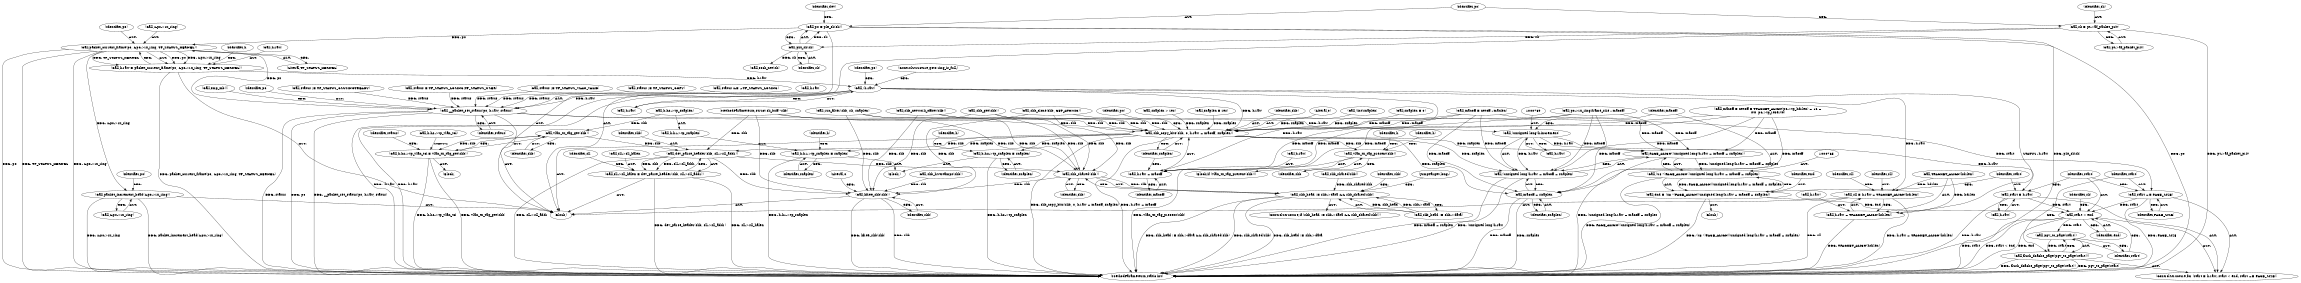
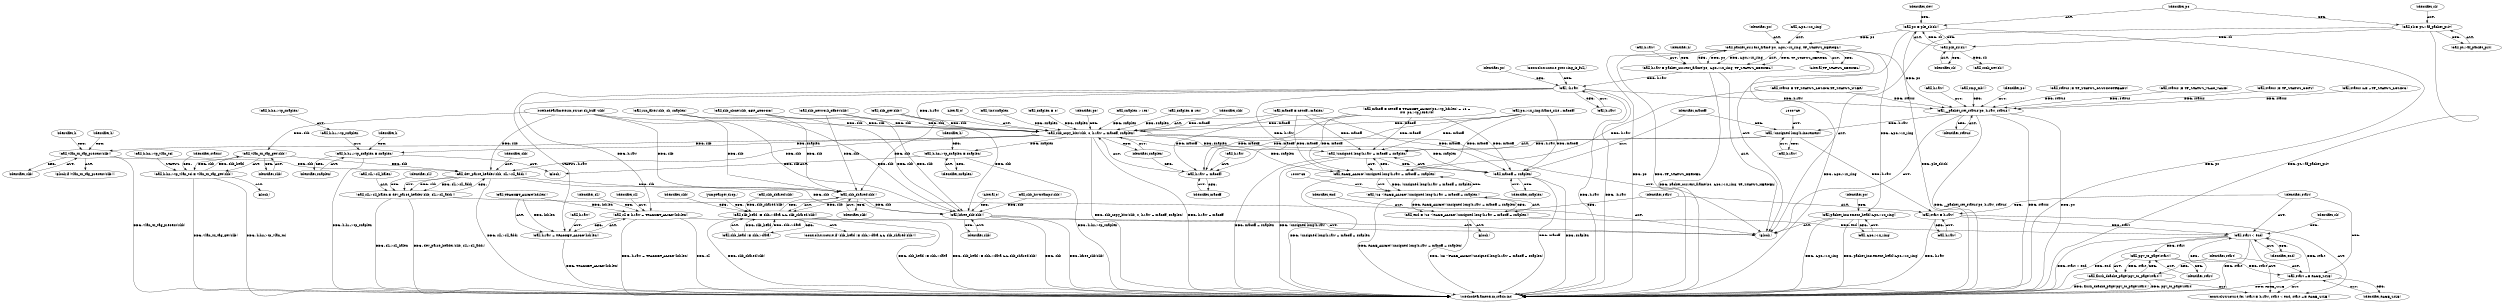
  digraph {
    n1 [label="(Call,packet_current_frame(po, &po->rx_ring, TP_STATUS_KERNEL))"]
    n2 [label="(Call,h.raw = packet_current_frame(po, &po->rx_ring, TP_STATUS_KERNEL))"]
    n3 [label="(Call,__packet_set_status(po, h.raw, status))"]
    n4 [label="(Call,packet_increment_head(&po->rx_ring))"]
    n5 [label="(Literal,TP_STATUS_KERNEL)"]
    n6 [label="(MethodParameterIn,static int)"]
    n7 [label="(Block,)"]
    n8 [label="(Call,!h.raw)"]
    n9 [label="(Call,(unsigned long)h.increment)"]
    n10 [label="(Identifier,status)"]
    n11 [label="(Call,&po->rx_ring)"]
    n12 [label="(Call,po = pkt_sk(sk))"]
    n13 [label="(Call,pkt_sk(sk))"]
    n14 [label="(Identifier,sk)"]
    n15 [label="(Call,sock_net(sk))"]
    n16 [label="(Call,sk = pt->af_packet_priv)"]
    n17 [label="(Call,pt->af_packet_priv)"]
    n18 [label="(Call,skb_copy_bits(skb, 0, h.raw + macoff, snaplen))"]
    n19 [label="(Call,h.raw + macoff)"]
    n20 [label="(Call,sll = h.raw + TPACKET_ALIGN(hdrlen))"]
    n21 [label="(Call,h.raw + TPACKET_ALIGN(hdrlen))"]
    n22 [label="(Call,h.raw)"]
    n23 [label="(Call,h.h1->tp_snaplen = snaplen)"]
    n24 [label="(Call,h.h2->tp_snaplen = snaplen)"]
    n25 [label="(Call,vlan_tx_tag_present(skb))"]
    n26 [label="(Call,dev_parse_header(skb, sll->sll_addr))"]
    n27 [label="(Call,PAGE_ALIGN((unsigned long)h.raw + macoff + snaplen))"]
    n28 [label="(Call,(unsigned long)h.raw + macoff + snaplen)"]
    n29 [label="(Call,macoff + snaplen)"]
    n30 [label="(Identifier,snaplen)"]
    n31 [label="(Identifier,macoff)"]
    n32 [label="(Block,)"]
    n33 [label="(Identifier,snaplen)"]
    n34 [label="(Identifier,snaplen)"]
    n35 [label="(Identifier,skb)"]
    n36 [label="(Block,if (vlan_tx_tag_present(skb)))"]
    n37 [label="(Call,sll->sll_halen = dev_parse_header(skb, sll->sll_addr))"]
    n38 [label="(Call,skb_shared(skb))"]
    n39 [label="(Call,kfree_skb(skb))"]
    n40 [label="(Call,(u8 *)PAGE_ALIGN((unsigned long)h.raw + macoff + snaplen))"]
    n41 [label="(Identifier,snaplen)"]
    n42 [label="(Call,vlan_tx_tag_get(skb))"]
    n43 [label="(Call,h.h2->tp_vlan_tci = vlan_tx_tag_get(skb))"]
    n44 [label="(Identifier,skb)"]
    n45 [label="(Block,)"]
    n46 [label="(Call,skb_head != skb->data && skb_shared(skb))"]
    n47 [label="(Identifier,skb)"]
    n48 [label="(Identifier,skb)"]
    n49 [label="(Call,skb_head != skb->data)"]
    n50 [label="(ControlStructure,if (skb_head != skb->data && skb_shared(skb)))"]
    n51 [label="(Call,end = (u8 *)PAGE_ALIGN((unsigned long)h.raw + macoff + snaplen))"]
    n52 [label="(Call,start < end)"]
    n53 [label="(Block,)"]
    n54 [label="(Call,pgv_to_page(start))"]
    n55 [label="(ControlStructure,for (start = h.raw; start < end; start += PAGE_SIZE))"]
    n56 [label="(Identifier,end)"]
    n57 [label="(Call,start += PAGE_SIZE)"]
    n58 [label="(Call,flush_dcache_page(pgv_to_page(start)))"]
    n59 [label="(Identifier,start)"]
    n60 [label="(Identifier,PAGE_SIZE)"]
    n61 [label="(Call,TPACKET_ALIGN(hdrlen))"]
    n62 [label="(Call,start = h.raw)"]
    n63 [label="(Call,h.raw)"]
    n64 [label="(Call,h.raw)"]
    n65 [label="(Call,skb_get(skb))"]
    n66 [label="(Identifier,sll)"]
    n67 [label="(Identifier,po)"]
    n68 [label="(Call,po->rx_ring.frame_size - macoff)"]
    n69 [label="(Identifier,status)"]
    n70 [label="(Literal,0)"]
    n71 [label="(Identifier,po)"]
    n72 [label="(Identifier,h)"]
    n73 [label="(Identifier,po)"]
-   n74 [label="(JumpTarget,long:)"]
+   n74 [label="(JumpTarget,drop:)"]
    n75 [label="(Identifier,sk)"]
    n76 [label="(Identifier,skb)"]
    n77 [label="(Call,skb_shared(skb))"]
    n78 [label="(Identifier,sk)"]
    n79 [label="(Call,status |= TP_STATUS_CSUMNOTREADY)"]
    n80 [label="(MethodParameterIn,struct sk_buff *skb)"]
    n81 [label="(Identifier,h)"]
    n82 [label="(Identifier,skb)"]
    n83 [label="(Identifier,h)"]
    n84 [label="(Call,skb_clone(skb, GFP_ATOMIC))"]
    n85 [label="(Literal,0)"]
    n86 [label="(Identifier,sll)"]
    n87 [label="(Identifier,macoff)"]
    n88 [label="(Call,run_filter(skb, sk, snaplen))"]
    n89 [label="(Call,(int)snaplen)"]
    n90 [label="(Identifier,dev)"]
    n91 [label="(Call,macoff = netoff = TPACKET_ALIGN(po->tp_hdrlen) + 16 +\n\t\t\t\t  po->tp_reserve)"]
    n92 [label="(Call,snaplen = 0)"]
    n93 [label="(Call,skb_hwtstamps(skb))"]
    n94 [label="(Call,status = TP_STATUS_LOSING|TP_STATUS_USER)"]
    n95 [label="(Identifier,skb)"]
    n96 [label="(Identifier,end)"]
    n97 [label="(Identifier,start)"]
    n98 [label="(Identifier,po)"]
    n99 [label="(Identifier,sll)"]
    n100 [label="(Call,h.raw)"]
    n101 [label="(ControlStructure,goto ring_is_full;)"]
    n102 [label="(Identifier,po)"]
    n103 [label="(Call,macoff = netoff - maclen)"]
    n104 [label="(Call,skb_network_offset(skb))"]
    n105 [label="(Call,status |= TP_STATUS_VLAN_VALID)"]
    n106 [label="(Call,h.raw)"]
    n107 [label="(Identifier,start)"]
    n108 [label="(Call,h.h2->tp_snaplen)"]
    n109 [label="(Call,h.h1->tp_snaplen)"]
    n110 [label="(Identifier,start)"]
    n111 [label="(Call,status |= TP_STATUS_COPY)"]
    n112 [label="(Identifier,h)"]
    n113 [label="(Call,status &= ~TP_STATUS_LOSING)"]
    n114 [label="(Call,snaplen > res)"]
    n115 [label="(Call,&po->rx_ring)"]
    n116 [label="(Identifier,h)"]
    n117 [label="(Call,h.raw)"]
    n118 [label="(Call,h.raw)"]
    n119 [label="(Identifier,po)"]
    n120 [label="(Call,sll->sll_halen)"]
    n121 [label="(Call,snaplen = res)"]
    n122 [label="(Call,h.h2->tp_vlan_tci)"]
    n123 [label="(Call,smp_mb())"]
    1000765
    1000769
    n1 -> n2 [label="AST: "]
    n1 -> n2 [label="DDG: po"]
    n1 -> n2 [label="DDG: &po->rx_ring"]
    n1 -> n2 [label="DDG: TP_STATUS_KERNEL"]
    n1 -> n3 [label="DDG: po"]
    n1 -> n4 [label="DDG: &po->rx_ring"]
    n1 -> n5 [label="CFG: "]
    n1 -> n6 [label="DDG: &po->rx_ring"]
    n1 -> n6 [label="DDG: po"]
    n1 -> n6 [label="DDG: TP_STATUS_KERNEL"]
    n2 -> n1 [label="CFG: "]
    n2 -> n6 [label="DDG: packet_current_frame(po, &po->rx_ring, TP_STATUS_KERNEL)"]
    n2 -> n7 [label="AST: "]
    n2 -> n8 [label="DDG: h.raw"]
    n3 -> n6 [label="DDG: status"]
    n3 -> n6 [label="DDG: po"]
    n3 -> n6 [label="DDG: __packet_set_status(po, h.raw, status)"]
    n3 -> n7 [label="AST: "]
    n3 -> n9 [label="DDG: h.raw"]
    n3 -> n10 [label="CFG: "]
    n4 -> n6 [label="DDG: packet_increment_head(&po->rx_ring)"]
    n4 -> n6 [label="DDG: &po->rx_ring"]
    n4 -> n7 [label="AST: "]
    n4 -> n11 [label="CFG: "]
    n5 -> n1 [label="AST: "]
    n8 -> n3 [label="DDG: h.raw"]
    n8 -> n6 [label="DDG: h.raw"]
    n8 -> n6 [label="DDG: !h.raw"]
    n8 -> n18 [label="DDG: h.raw"]
    n8 -> n19 [label="DDG: h.raw"]
    n8 -> n20 [label="DDG: h.raw"]
    n8 -> n21 [label="STATUS: h.raw"]
    n8 -> n22 [label="CFG: "]
-   n9 -> n27 [label="DDG: h.raw"]
+   n94 -> n27 [label="DDG: h.raw"]
    n9 -> n28 [label="AST: "]
    n9 -> n28 [label="DDG: h.raw"]
    n9 -> n62 [label="DDG: h.raw"]
    n9 -> n63 [label="CFG: "]
    n10 -> n3 [label="AST: "]
    n11 -> n4 [label="AST: "]
    n12 -> n1 [label="DDG: po"]
    n12 -> n6 [label="DDG: pkt_sk(sk)"]
    n12 -> n6 [label="DDG: po"]
    n12 -> n7 [label="AST: "]
    n12 -> n13 [label="CFG: "]
    n13 -> n12 [label="AST: "]
    n13 -> n12 [label="DDG: sk"]
    n13 -> n14 [label="CFG: "]
    n13 -> n15 [label="DDG: sk"]
    n14 -> n13 [label="AST: "]
    n16 -> n6 [label="DDG: pt->af_packet_priv"]
    n16 -> n7 [label="AST: "]
    n16 -> n13 [label="DDG: sk"]
    n16 -> n17 [label="CFG: "]
    n17 -> n16 [label="AST: "]
    n18 -> n6 [label="DDG: skb_copy_bits(skb, 0, h.raw + macoff, snaplen)"]
    n18 -> n6 [label="DDG: h.raw + macoff"]
    n18 -> n7 [label="AST: "]
    n18 -> n23 [label="DDG: snaplen"]
    n18 -> n24 [label="DDG: snaplen"]
    n18 -> n25 [label="DDG: skb"]
    n18 -> n26 [label="DDG: skb"]
    n18 -> n27 [label="DDG: snaplen"]
    n18 -> n28 [label="DDG: snaplen"]
    n18 -> n29 [label="DDG: snaplen"]
    n18 -> n30 [label="CFG: "]
    n19 -> n18 [label="AST: "]
    n19 -> n31 [label="CFG: "]
    n20 -> n6 [label="DDG: sll"]
    n20 -> n6 [label="DDG: h.raw + TPACKET_ALIGN(hdrlen)"]
    n20 -> n7 [label="AST: "]
    n20 -> n21 [label="CFG: "]
    n21 -> n6 [label="DDG: TPACKET_ALIGN(hdrlen)"]
    n21 -> n20 [label="AST: "]
    n22 -> n8 [label="AST: "]
    n23 -> n6 [label="DDG: h.h1->tp_snaplen"]
    n23 -> n32 [label="AST: "]
    n23 -> n33 [label="CFG: "]
    n24 -> n6 [label="DDG: h.h2->tp_snaplen"]
    n24 -> n32 [label="AST: "]
    n24 -> n34 [label="CFG: "]
    n25 -> n6 [label="DDG: vlan_tx_tag_present(skb)"]
+   n25 -> n26 [label="DDG: skb"]
    n25 -> n35 [label="CFG: "]
    n25 -> n36 [label="AST: "]
    n26 -> n6 [label="DDG: sll->sll_addr"]
    n26 -> n37 [label="AST: "]
    n26 -> n37 [label="DDG: skb"]
    n26 -> n37 [label="DDG: sll->sll_addr"]
    n26 -> n38 [label="DDG: skb"]
    n26 -> n39 [label="DDG: skb"]
    n27 -> n6 [label="DDG: (unsigned long)h.raw + macoff + snaplen"]
    n27 -> n28 [label="CFG: "]
    n27 -> n40 [label="AST: "]
    n27 -> n40 [label="DDG: (unsigned long)h.raw + macoff + snaplen"]
    n28 -> n6 [label="DDG: macoff + snaplen"]
    n28 -> n6 [label="DDG: (unsigned long)h.raw"]
    n28 -> n27 [label="AST: "]
    n28 -> n29 [label="CFG: "]
    n29 -> n6 [label="DDG: macoff"]
    n29 -> n6 [label="DDG: snaplen"]
    n29 -> n28 [label="AST: "]
    n29 -> n41 [label="CFG: "]
    n30 -> n18 [label="AST: "]
    n30 -> n19 [label="CFG: "]
    n31 -> n19 [label="AST: "]
    n33 -> n23 [label="AST: "]
    n34 -> n24 [label="AST: "]
    n35 -> n25 [label="AST: "]
    n37 -> n6 [label="DDG: dev_parse_header(skb, sll->sll_addr)"]
    n37 -> n6 [label="DDG: sll->sll_halen"]
    n37 -> n7 [label="AST: "]
    n37 -> n26 [label="CFG: "]
    n38 -> n39 [label="DDG: skb"]
    n38 -> n46 [label="AST: "]
    n38 -> n46 [label="DDG: skb"]
    n38 -> n47 [label="CFG: "]
    n39 -> n6 [label="DDG: kfree_skb(skb)"]
    n39 -> n6 [label="DDG: skb"]
    n39 -> n7 [label="AST: "]
    n39 -> n48 [label="CFG: "]
    n40 -> n6 [label="DDG: PAGE_ALIGN((unsigned long)h.raw + macoff + snaplen)"]
    n40 -> n27 [label="CFG: "]
    n40 -> n51 [label="AST: "]
    n40 -> n51 [label="DDG: PAGE_ALIGN((unsigned long)h.raw + macoff + snaplen)"]
    n41 -> n29 [label="AST: "]
    n42 -> n26 [label="DDG: skb"]
    n42 -> n43 [label="AST: "]
    n42 -> n43 [label="DDG: skb"]
    n42 -> n44 [label="CFG: "]
    n43 -> n6 [label="DDG: h.h2->tp_vlan_tci"]
    n43 -> n6 [label="DDG: vlan_tx_tag_get(skb)"]
-   n43 -> n42 [label="CFG: "]
+   n43 -> n42 [label="DDG: skb_head"]
    n43 -> n45 [label="AST: "]
    n44 -> n42 [label="AST: "]
    n46 -> n6 [label="DDG: skb_head != skb->data && skb_shared(skb)"]
    n46 -> n6 [label="DDG: skb_shared(skb)"]
    n46 -> n6 [label="DDG: skb_head != skb->data"]
    n46 -> n38 [label="CFG: "]
    n46 -> n49 [label="CFG: "]
    n46 -> n50 [label="AST: "]
    n47 -> n38 [label="AST: "]
    n48 -> n39 [label="AST: "]
    n49 -> n46 [label="AST: "]
    n49 -> n46 [label="DDG: skb_head"]
    n49 -> n46 [label="DDG: skb->data"]
    n51 -> n6 [label="DDG: (u8 *)PAGE_ALIGN((unsigned long)h.raw + macoff + snaplen)"]
    n51 -> n40 [label="CFG: "]
    n51 -> n52 [label="DDG: end"]
    n51 -> n53 [label="AST: "]
    n52 -> n6 [label="DDG: start"]
    n52 -> n6 [label="DDG: start < end"]
    n52 -> n6 [label="DDG: end"]
    n52 -> n54 [label="DDG: start"]
    n52 -> n55 [label="AST: "]
    n52 -> n56 [label="CFG: "]
-   n3 -> n57 [label="DDG: start"]
+   n54 -> n57 [label="DDG: start"]
    n54 -> n58 [label="AST: "]
    n54 -> n58 [label="DDG: start"]
    n54 -> n59 [label="CFG: "]
    n56 -> n52 [label="AST: "]
    n57 -> n6 [label="DDG: PAGE_SIZE"]
    n57 -> n52 [label="DDG: start"]
    n57 -> n55 [label="AST: "]
    n57 -> n60 [label="CFG: "]
    n58 -> n6 [label="DDG: pgv_to_page(start)"]
    n58 -> n6 [label="DDG: flush_dcache_page(pgv_to_page(start))"]
    n58 -> n54 [label="CFG: "]
    n58 -> n55 [label="AST: "]
    n59 -> n52 [label="CFG: "]
    n59 -> n54 [label="AST: "]
    n60 -> n57 [label="AST: "]
    n61 -> n20 [label="DDG: hdrlen"]
    n61 -> n21 [label="AST: "]
    n61 -> n21 [label="DDG: hdrlen"]
    n62 -> n6 [label="DDG: h.raw"]
    n62 -> n52 [label="DDG: start"]
    n62 -> n55 [label="AST: "]
    n62 -> n64 [label="CFG: "]
    n63 -> n9 [label="AST: "]
    n64 -> n62 [label="AST: "]
    n65 -> n18 [label="DDG: skb"]
    n65 -> n38 [label="DDG: skb"]
    n65 -> n39 [label="DDG: skb"]
    n66 -> n20 [label="CFG: "]
    n67 -> n3 [label="AST: "]
    n68 -> n18 [label="DDG: macoff"]
    n68 -> n19 [label="DDG: macoff"]
    n68 -> n27 [label="DDG: macoff"]
    n68 -> n28 [label="DDG: macoff"]
    n68 -> n29 [label="DDG: macoff"]
    n69 -> n43 [label="CFG: "]
    n70 -> n39 [label="CFG: "]
    n71 -> n8 [label="CFG: "]
    n72 -> n2 [label="CFG: "]
    n73 -> n12 [label="AST: "]
    n73 -> n16 [label="CFG: "]
    n74 -> n46 [label="CFG: "]
    n75 -> n52 [label="CFG: "]
    n76 -> n26 [label="AST: "]
    n77 -> n46 [label="DDG: skb_shared(skb)"]
    n78 -> n16 [label="AST: "]
    n79 -> n3 [label="DDG: status"]
    n80 -> n18 [label="DDG: skb"]
    n80 -> n26 [label="DDG: skb"]
    n80 -> n38 [label="DDG: skb"]
    n80 -> n39 [label="DDG: skb"]
-   n108 -> n42 [label="DDG: skb"]
+   n80 -> n42 [label="DDG: skb"]
    n81 -> n23 [label="CFG: "]
    n82 -> n18 [label="AST: "]
    n83 -> n24 [label="CFG: "]
    n84 -> n18 [label="DDG: skb"]
    n84 -> n38 [label="DDG: skb"]
    n84 -> n39 [label="DDG: skb"]
    n85 -> n18 [label="AST: "]
    n86 -> n37 [label="CFG: "]
    n87 -> n9 [label="CFG: "]
    n87 -> n29 [label="AST: "]
    n88 -> n18 [label="DDG: skb"]
    n88 -> n38 [label="DDG: skb"]
    n88 -> n39 [label="DDG: skb"]
    n89 -> n18 [label="DDG: snaplen"]
    n90 -> n12 [label="CFG: "]
    n91 -> n18 [label="DDG: macoff"]
    n91 -> n19 [label="DDG: macoff"]
    n91 -> n27 [label="DDG: macoff"]
    n91 -> n28 [label="DDG: macoff"]
    n91 -> n29 [label="DDG: macoff"]
    n92 -> n18 [label="DDG: snaplen"]
    n93 -> n39 [label="DDG: skb"]
    n94 -> n3 [label="DDG: status"]
    n95 -> n46 [label="CFG: "]
    n96 -> n51 [label="AST: "]
    n97 -> n51 [label="CFG: "]
    n97 -> n62 [label="AST: "]
    n98 -> n1 [label="AST: "]
    n99 -> n20 [label="AST: "]
    n100 -> n21 [label="AST: "]
    n101 -> n8 [label="CFG: "]
    n102 -> n18 [label="CFG: "]
    n103 -> n18 [label="DDG: macoff"]
    n103 -> n19 [label="DDG: macoff"]
    n103 -> n27 [label="DDG: macoff"]
    n103 -> n28 [label="DDG: macoff"]
    n103 -> n29 [label="DDG: macoff"]
    n104 -> n18 [label="DDG: skb"]
    n104 -> n38 [label="DDG: skb"]
    n104 -> n39 [label="DDG: skb"]
    n105 -> n3 [label="DDG: status"]
    n106 -> n2 [label="AST: "]
    n107 -> n52 [label="AST: "]
    n107 -> n57 [label="CFG: "]
    n107 -> n62 [label="CFG: "]
    n108 -> n109 [label="AST: "]
    n109 -> n23 [label="AST: "]
    n110 -> n57 [label="AST: "]
    n110 -> n58 [label="CFG: "]
    n111 -> n3 [label="DDG: status"]
    n112 -> n25 [label="CFG: "]
    n113 -> n3 [label="DDG: status"]
    n114 -> n18 [label="DDG: snaplen"]
    n115 -> n1 [label="AST: "]
    n116 -> n25 [label="CFG: "]
    n117 -> n19 [label="AST: "]
    n118 -> n3 [label="AST: "]
    n119 -> n4 [label="CFG: "]
    n120 -> n37 [label="AST: "]
    n121 -> n18 [label="DDG: snaplen"]
    n122 -> n43 [label="STATUS: "]
    n123 -> n3 [label="CFG: "]
    1000765 -> n40 [label="AST: "]
    1000769 -> n9 [label="AST: "]
  }
